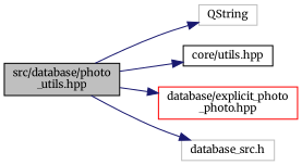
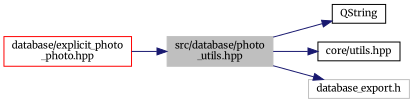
  digraph {
    fontname=Merriweather
    rankdir=LR
    node [color=black fillcolor=white fontname=Merriweather fontsize=10 shape=record style=filled]
    edge [color=midnightblue fontname=Merriweather fontsize=10 labelfontname=Helvetica labelfontsize=10 style=solid]
-   n1 [fillcolor=grey75 fontcolor=black height=0.2 label="src/database/photo\l_utils.hpp" width=0.4]
-   n2 [color=grey75 height=0.2 label=QString width=0.4]
+   n1 [color=grey75 fillcolor=grey75 fontcolor=black height=0.2 label="src/database/photo\l_utils.hpp" width=0.4]
+   n2 [height=0.2 label=QString width=0.4]
    n3 [height=0.2 label="core/utils.hpp" width=0.4]
    n4 [color=red height=0.2 label="database/explicit_photo\l_photo.hpp" width=0.4]
-   n5 [color=grey75 height=0.2 label="database_src.h" width=0.4]
+   n5 [color=grey75 height=0.2 label="database_export.h" width=0.4]
    n1 -> n2
    n1 -> n3
-   n1 -> n4
+   n4 -> n1
    n1 -> n5
  }
